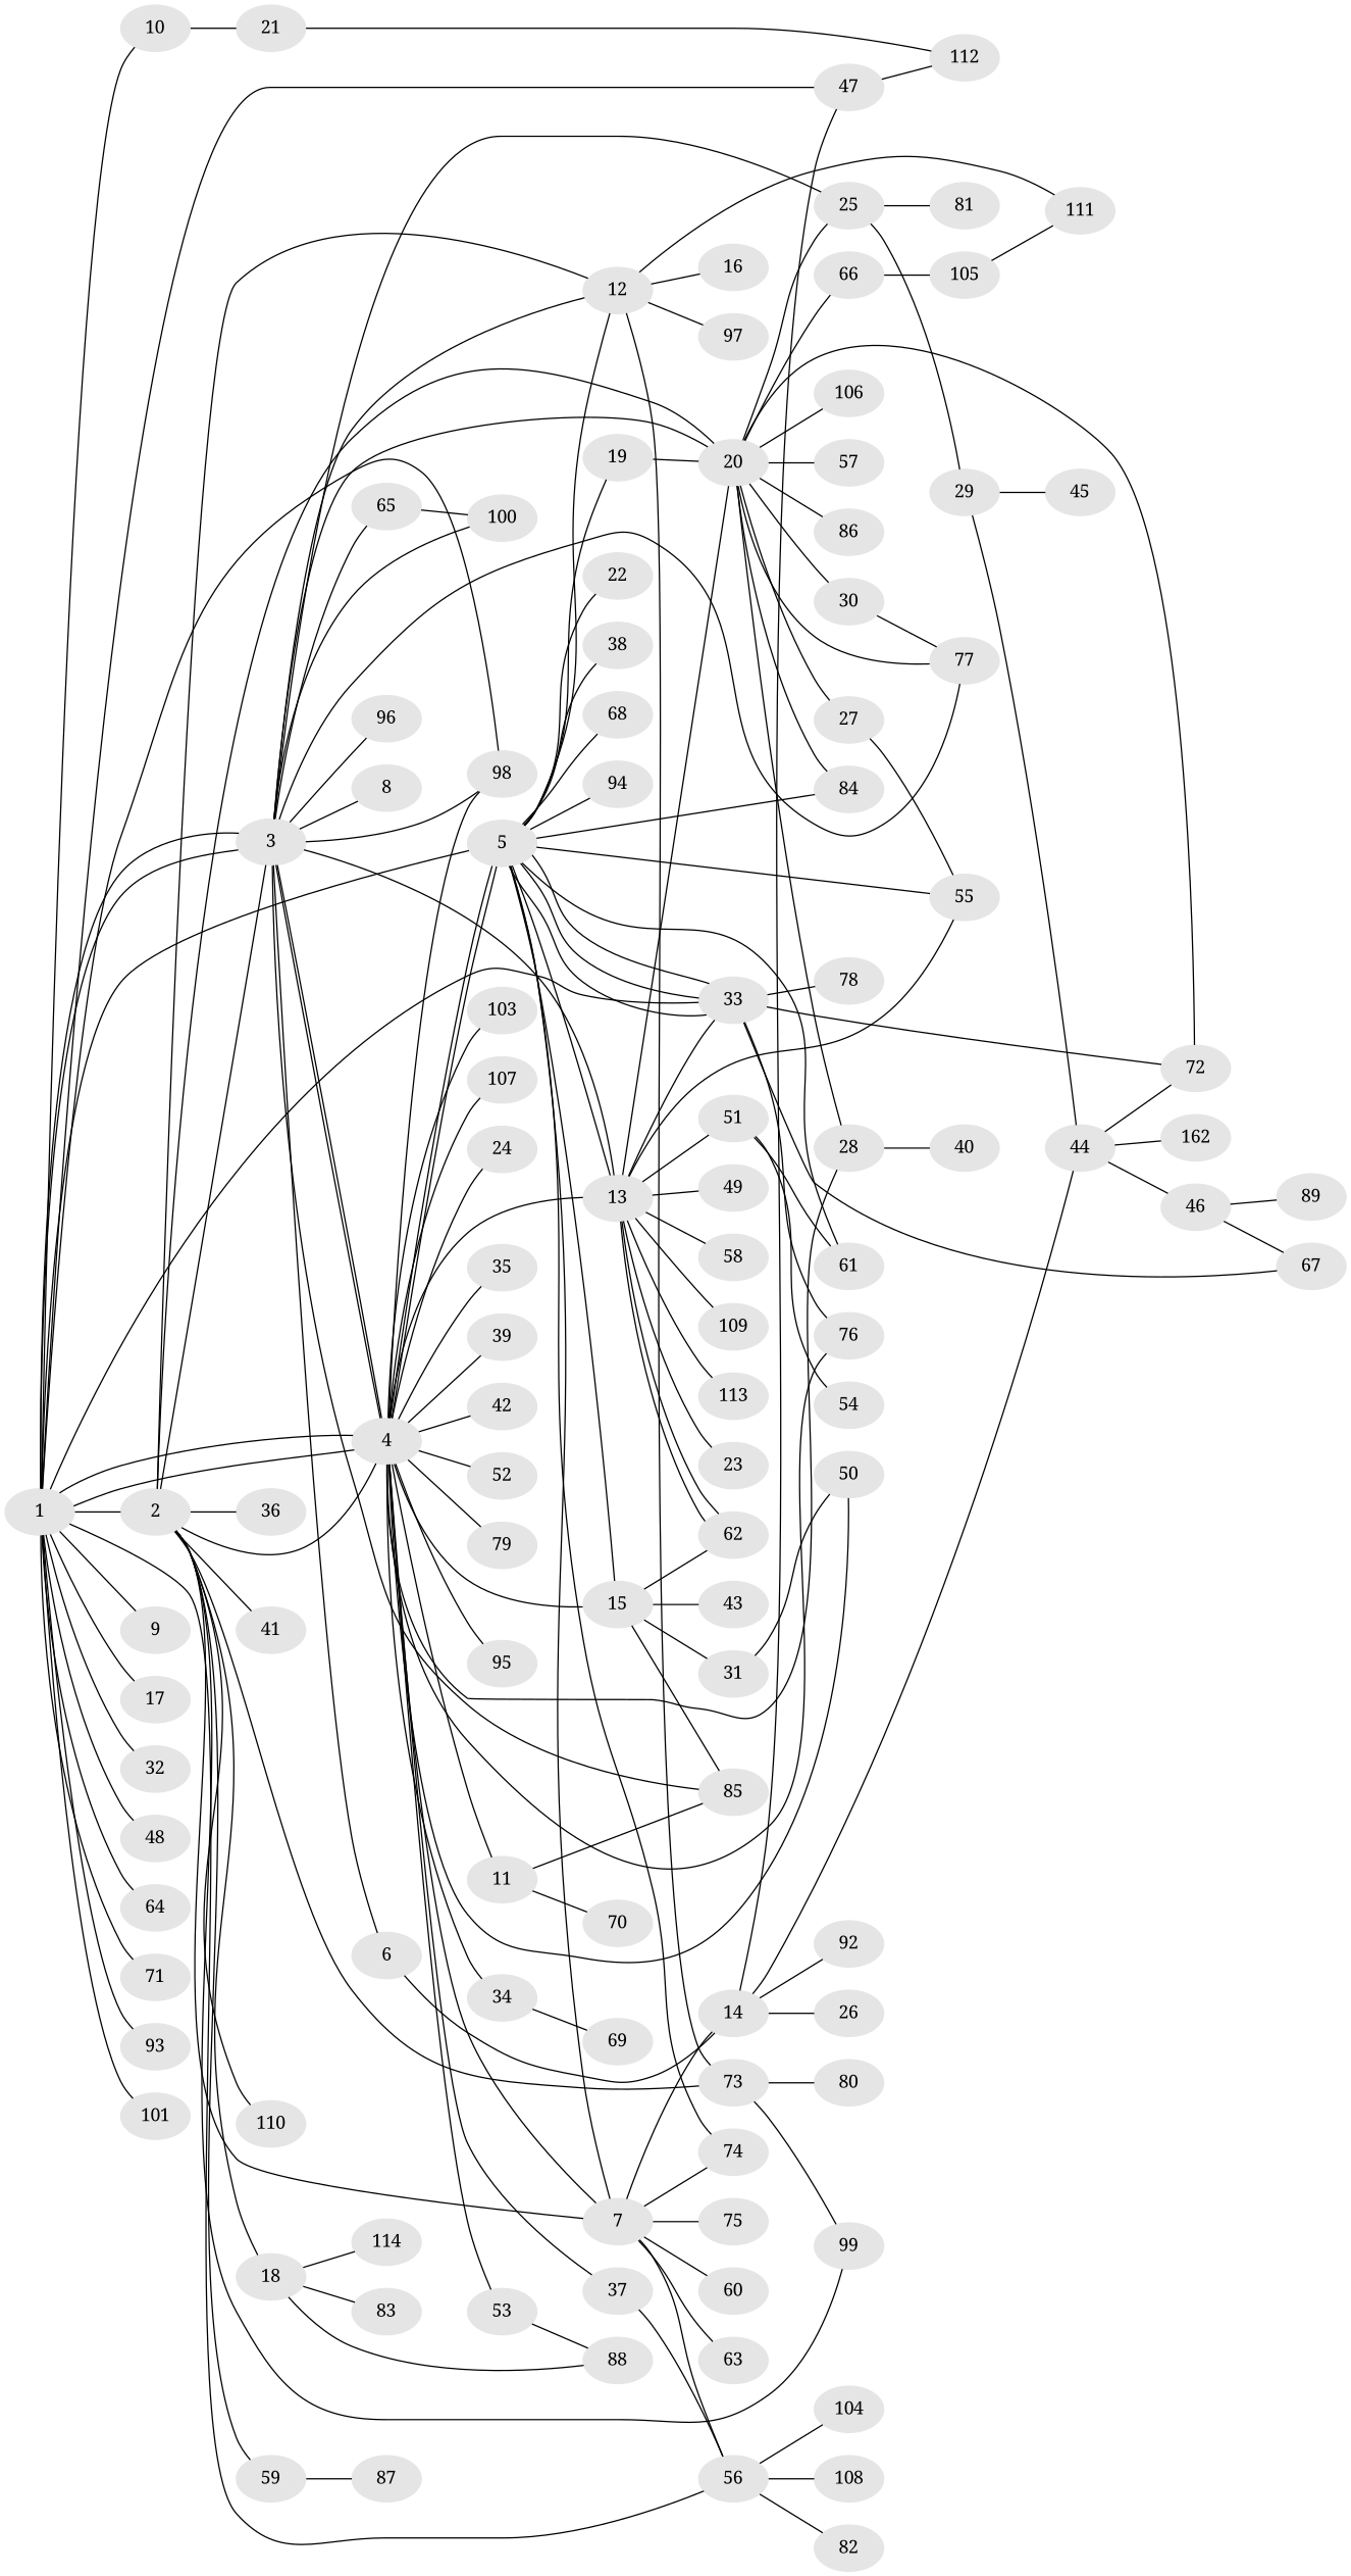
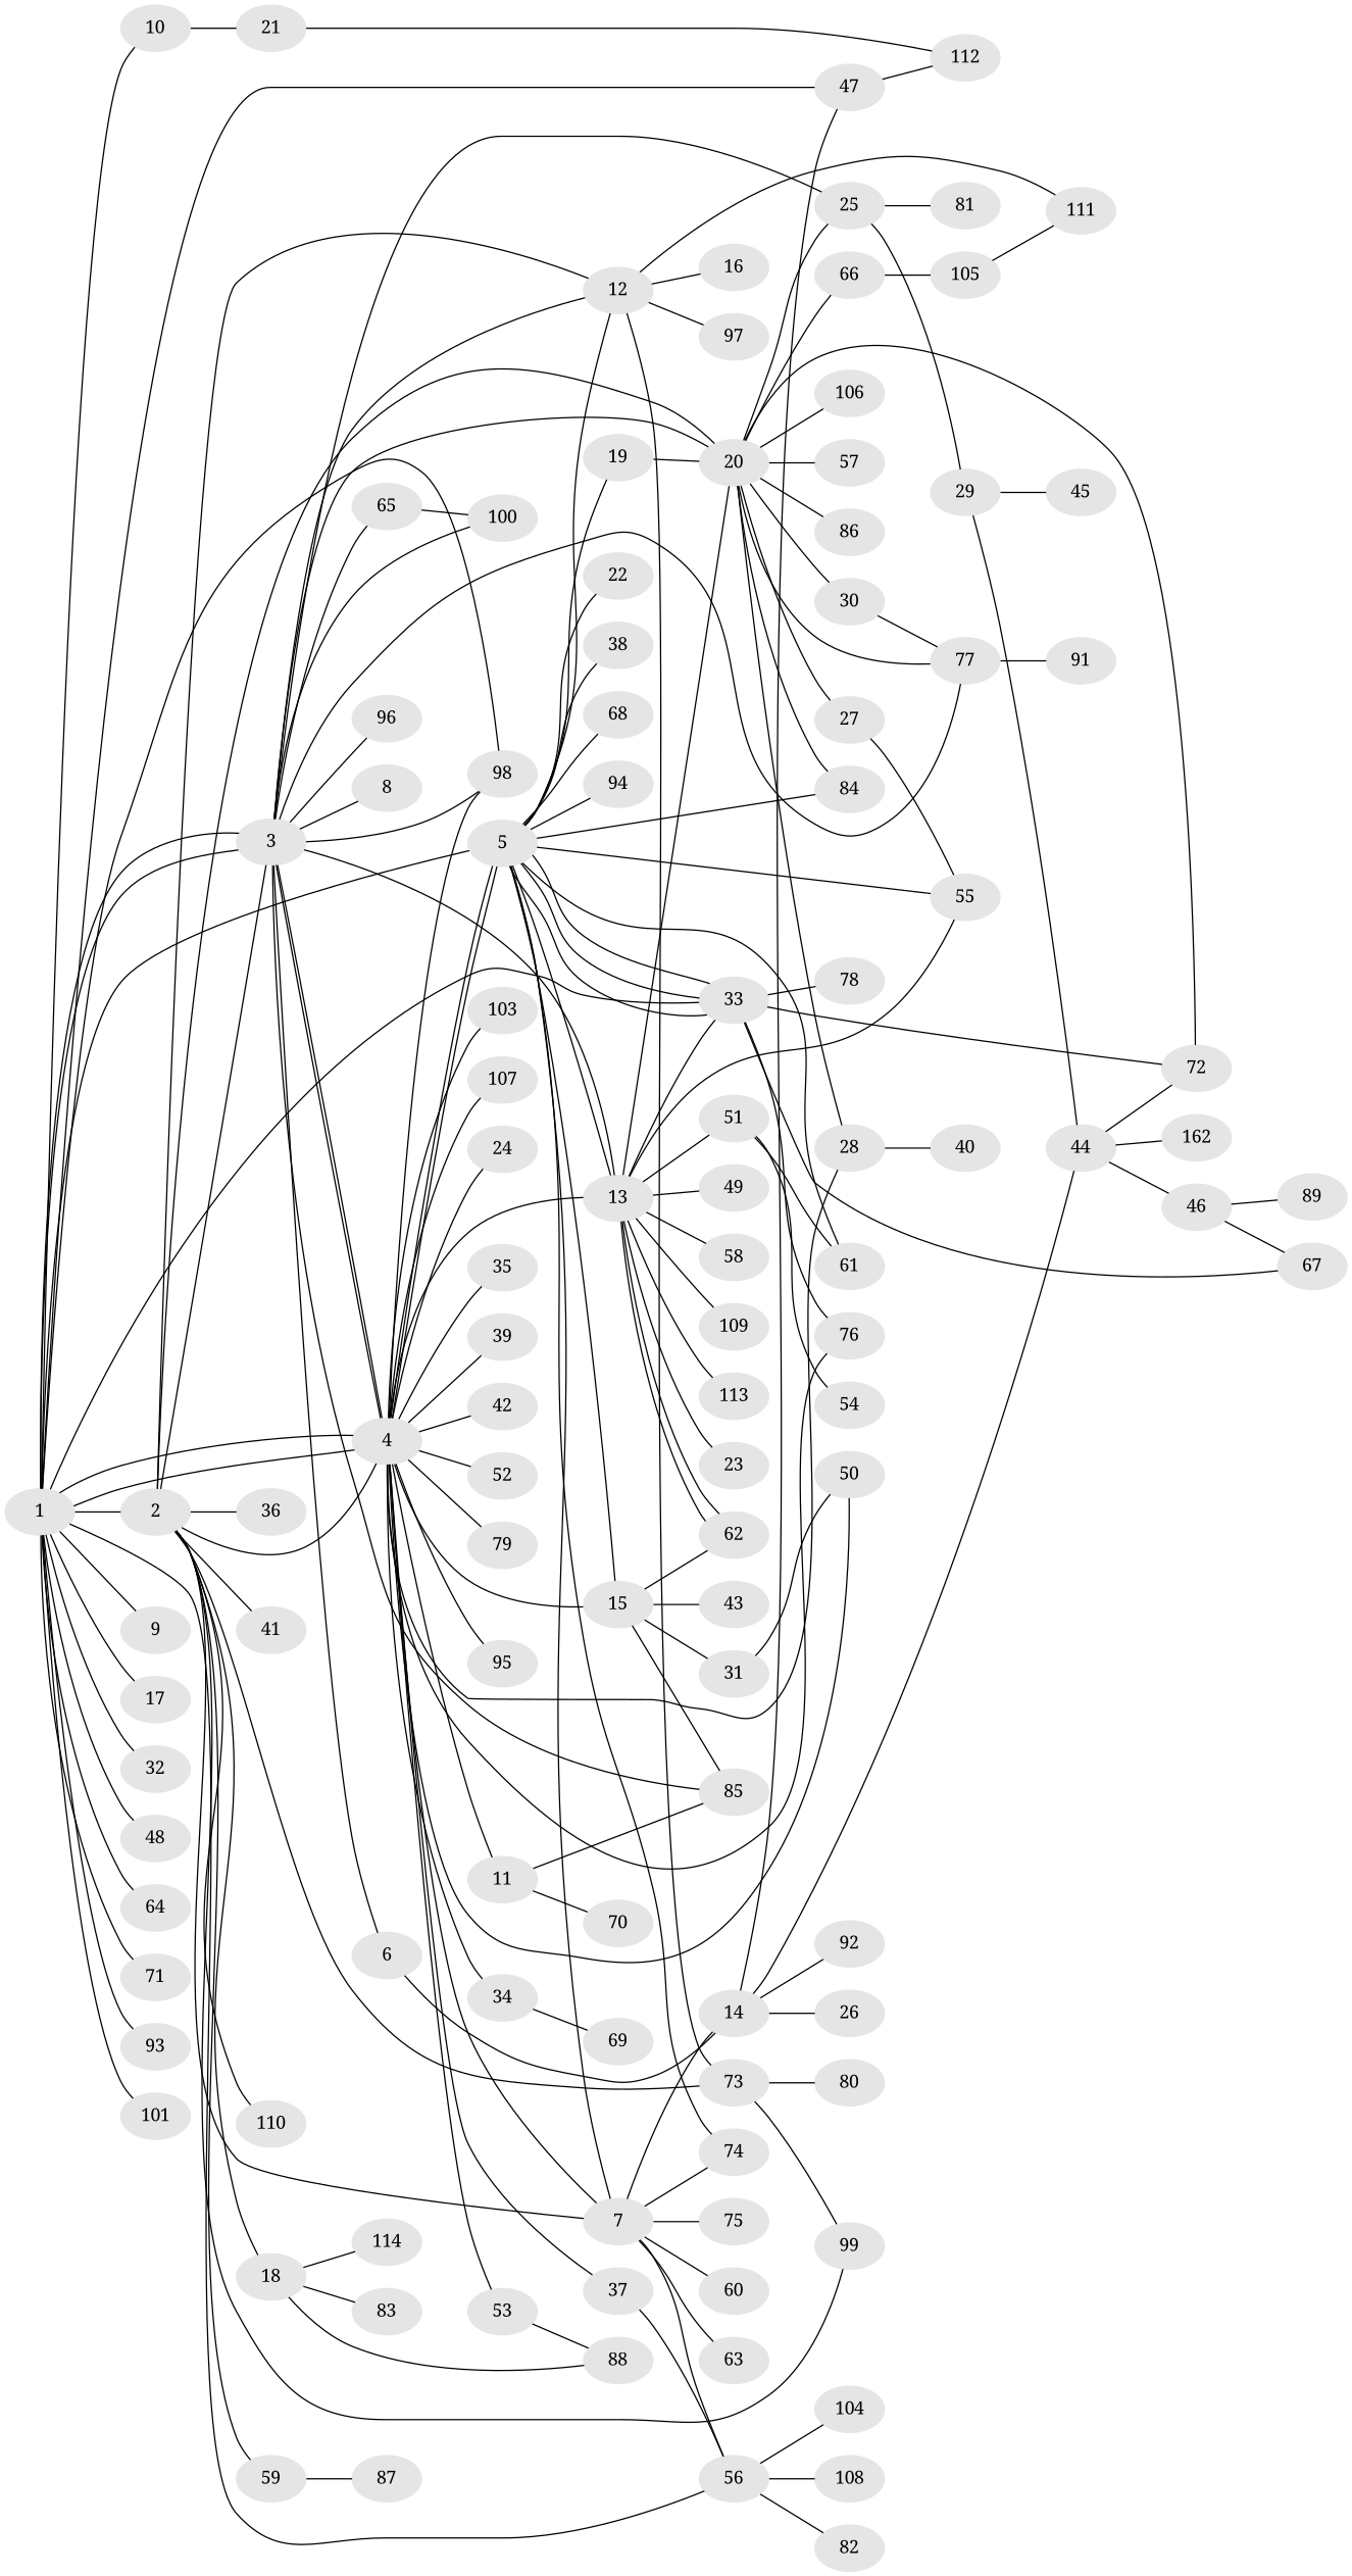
  graph {
    fontname="Noto Serif"
    rankdir=LR
    node [color=gray90 fontname="Noto Serif" style=filled]
    edge [fontname="Noto Serif"]
    1
    2
    3
    4
    5
    9
    10
    17
    32
    33
    47
    48
    56
    64
    71
    93
    98
    101
    7
    12
    18
    20
    36
    41
    59
    73
    99
    110
    6
    8
    13
    25
    65
    77
    85
    96
    100
    11
    15
    24
    28
    34
    35
    37
    39
    42
    50
    52
    53
    76
    79
    95
    103
    107
    19
    22
    38
    55
    61
    68
    74
    84
    94
    21
    72
    67
    78
    112
    82
    104
    108
    14
    60
    63
    75
    16
    97
    111
    83
    88
    114
    27
    30
    57
    66
    86
    106
    87
    80
    23
    49
    51
    58
    62
    109
    113
    29
    81
+   91
    70
    31
    43
    40
    69
    26
    44
    92
    54
    46
    n110 [label=162]
    105
    45
    89
    1 -- 2
    1 -- 3
    1 -- 3
    1 -- 4
    1 -- 4
    1 -- 5
    1 -- 9
    1 -- 10
    1 -- 17
    1 -- 32
    1 -- 33
    1 -- 47
    1 -- 48
    1 -- 56
    1 -- 64
    1 -- 71
    1 -- 93
    1 -- 98
    1 -- 101
    2 -- 3
    2 -- 4
    2 -- 7
    2 -- 12
    2 -- 18
    2 -- 20
    2 -- 36
    2 -- 41
    2 -- 59
    2 -- 73
    2 -- 99
    2 -- 110
    3 -- 4
    3 -- 4
    3 -- 98
    3 -- 12
    3 -- 20
    3 -- 6
    3 -- 8
    3 -- 13
    3 -- 25
    3 -- 65
    3 -- 77
    3 -- 85
    3 -- 96
    3 -- 100
    4 -- 5
    4 -- 5
    4 -- 98
    4 -- 7
    4 -- 13
    4 -- 11
    4 -- 15
    4 -- 24
    4 -- 28
    4 -- 34
    4 -- 35
    4 -- 37
    4 -- 39
    4 -- 42
    4 -- 50
    4 -- 52
    4 -- 53
    4 -- 76
    4 -- 79
    4 -- 95
    4 -- 103
    4 -- 107
    5 -- 33
    5 -- 33
    5 -- 33
    5 -- 7
    5 -- 12
    5 -- 13
    5 -- 15
    5 -- 19
    5 -- 22
    5 -- 38
    5 -- 55
    5 -- 61
    5 -- 68
    5 -- 74
    5 -- 84
    5 -- 94
    10 -- 21
    33 -- 76
    33 -- 72
    33 -- 67
    33 -- 78
    47 -- 112
    56 -- 82
    56 -- 104
    56 -- 108
    7 -- 56
    7 -- 74
    7 -- 14
    7 -- 60
    7 -- 63
    7 -- 75
    12 -- 73
    12 -- 16
    12 -- 97
    12 -- 111
    18 -- 83
    18 -- 88
    18 -- 114
    20 -- 25
    20 -- 77
    20 -- 28
    20 -- 84
    20 -- 72
    20 -- 27
    20 -- 30
    20 -- 57
    20 -- 66
    20 -- 86
    20 -- 106
    59 -- 87
    73 -- 99
    73 -- 80
    6 -- 14
    13 -- 33
    13 -- 20
    13 -- 55
    13 -- 23
    13 -- 49
    13 -- 51
    13 -- 58
    13 -- 62
    13 -- 62
    13 -- 109
    13 -- 113
    25 -- 29
    25 -- 81
    65 -- 100
+   77 -- 91
    11 -- 85
    11 -- 70
    15 -- 85
    15 -- 62
    15 -- 31
    15 -- 43
    28 -- 40
    34 -- 69
    37 -- 56
    53 -- 88
    19 -- 20
    21 -- 112
    14 -- 47
    14 -- 26
    14 -- 44
    14 -- 92
    27 -- 55
    30 -- 77
    66 -- 105
    51 -- 61
    51 -- 54
    29 -- 44
    29 -- 45
    31 -- 50
    44 -- 72
    44 -- 46
    44 -- n110
    46 -- 67
    46 -- 89
    105 -- 111
  }
